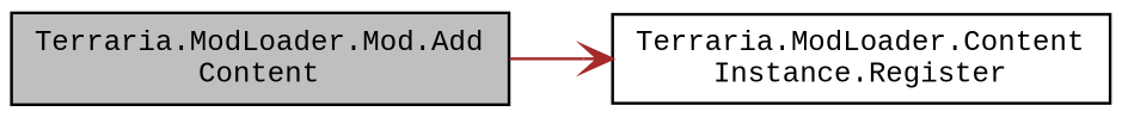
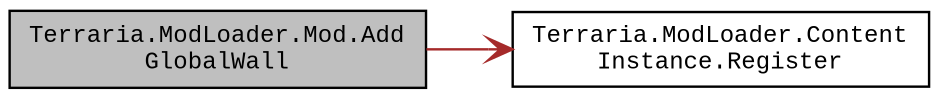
  digraph {
    rankdir=LR
    fontname="Liberation Mono"
    node [color=black fontname="Liberation Mono" fontsize=10 shape=record style=filled]
-   n1 [fillcolor=grey75 fontcolor=black height=0.2 label="Terraria.ModLoader.Mod.Add\lContent" width=0.4]
+   n1 [fillcolor=grey75 fontcolor=black height=0.2 label="Terraria.ModLoader.Mod.Add\lGlobalWall" width=0.4]
    n2 [fillcolor=white height=0.2 label="Terraria.ModLoader.Content\lInstance.Register" width=0.4]
    n1 -> n2 [color=brown fontname="Liberation Mono" fontsize=10 labelfontname=Helvetica labelfontsize=10 style=solid arrowhead=vee]
  }
